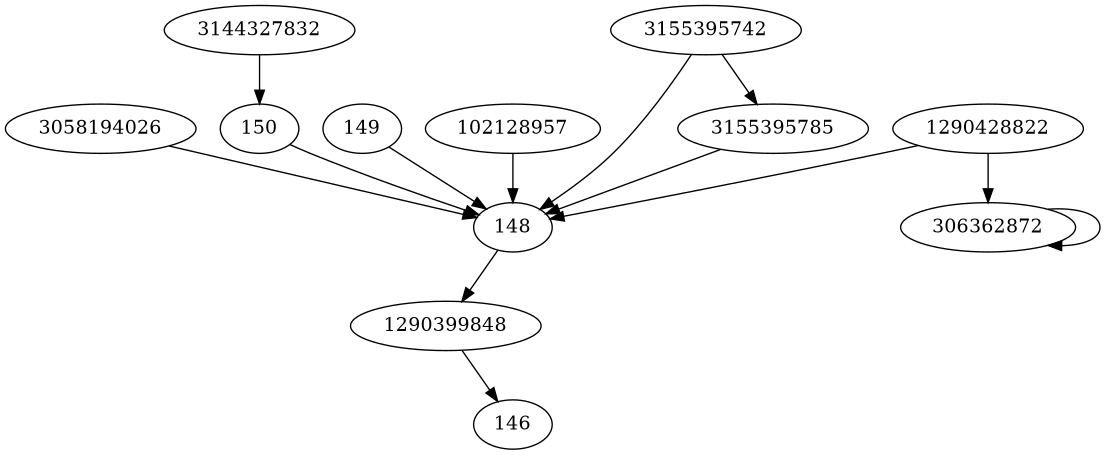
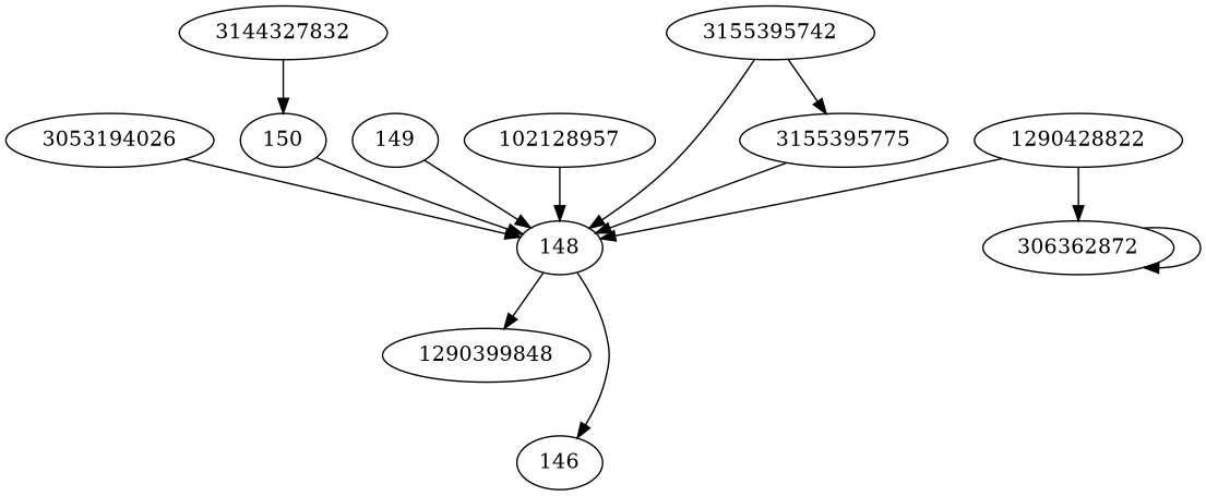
  digraph {
-   3058194026
+   3058194026 [label=3053194026]
    148
    1290399848
    146
    3144327832
    150
    149
    306362872
    1290428822
    n10 [label=102128957]
    3155395742
-   3155395775 [label=3155395785]
+   3155395775
    3058194026 -> 148
    148 -> 1290399848
-   1290399848 -> 146
+   148 -> 146
    3144327832 -> 150
    150 -> 148
    149 -> 148
    306362872 -> 306362872
    1290428822 -> 148
    1290428822 -> 306362872
    n10 -> 148
    3155395742 -> 148
    3155395742 -> 3155395775
    3155395775 -> 148
  }
